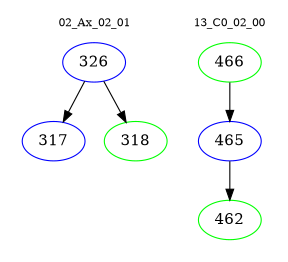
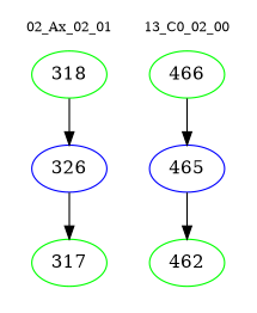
  digraph {
    node [color=blue]
    edge [color=black]
    n1 [label=326]
-   n2 [label=317]
+   n2 [color=green label=317]
    n3 [color=green label=318]
    n4 [label=465]
    n5 [color=green label=462]
    n6 [color=green label=466]
    subgraph cluster_1 {
      color=white
      fontsize=10
      label="02_Ax_02_01"
      n1
      n2
      n3
    }
    subgraph cluster_2 {
      color=white
      fontsize=10
      label="13_C0_02_00"
      n4
      n5
      n6
    }
    n1 -> n2
-   n1 -> n3
+   n3 -> n1
    n4 -> n5
    n6 -> n4
  }
